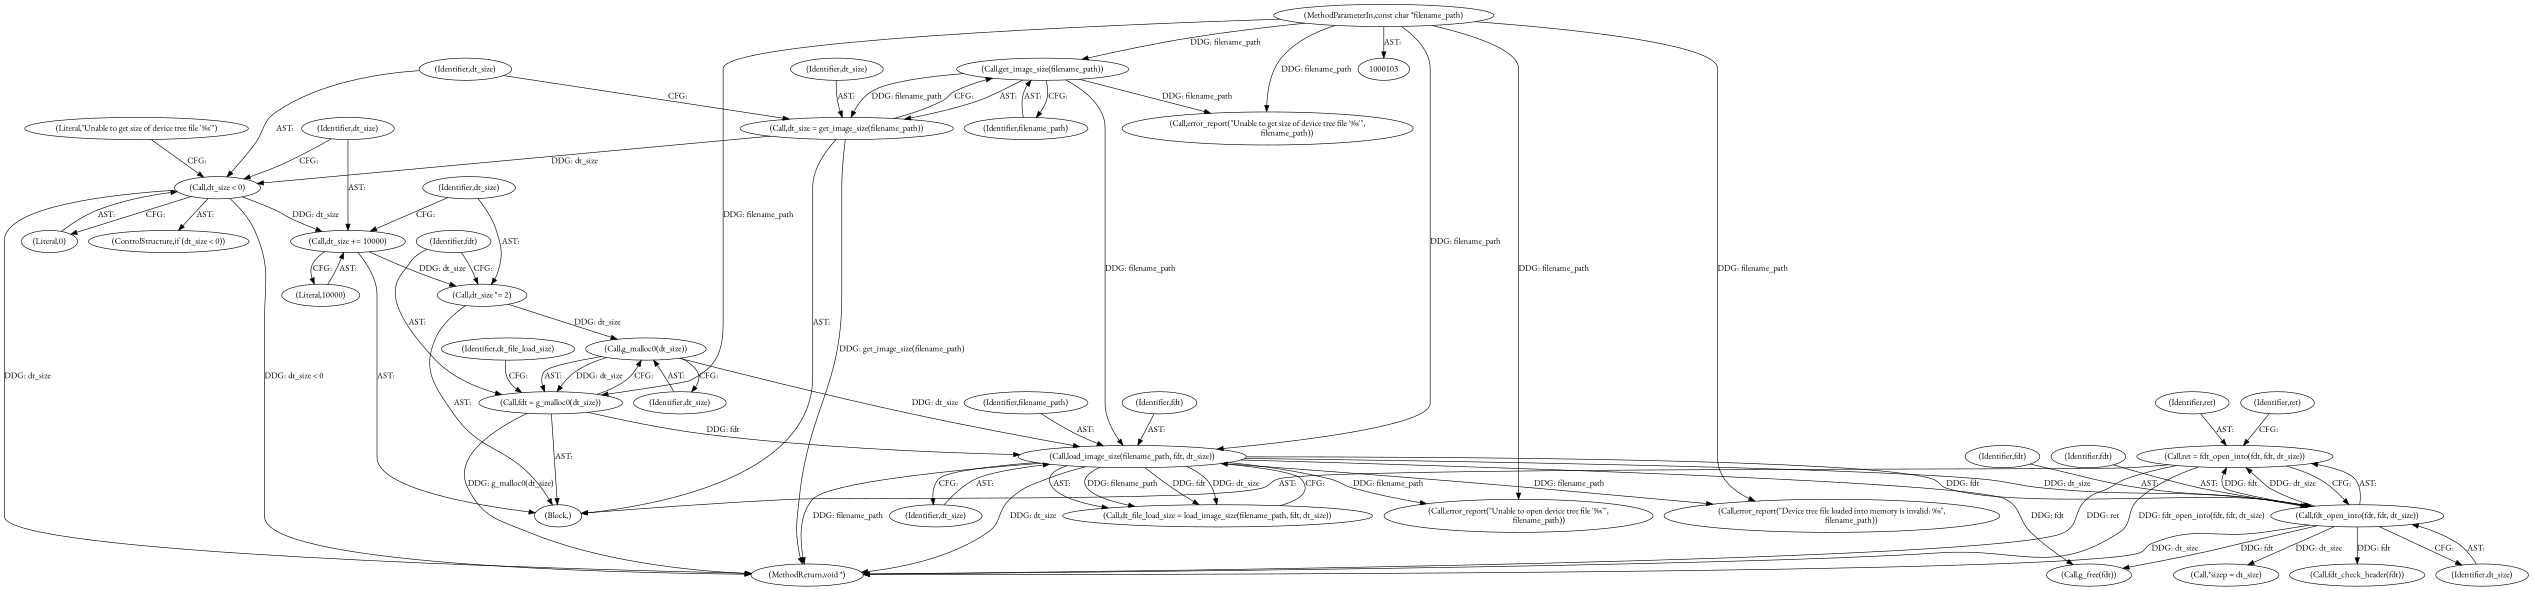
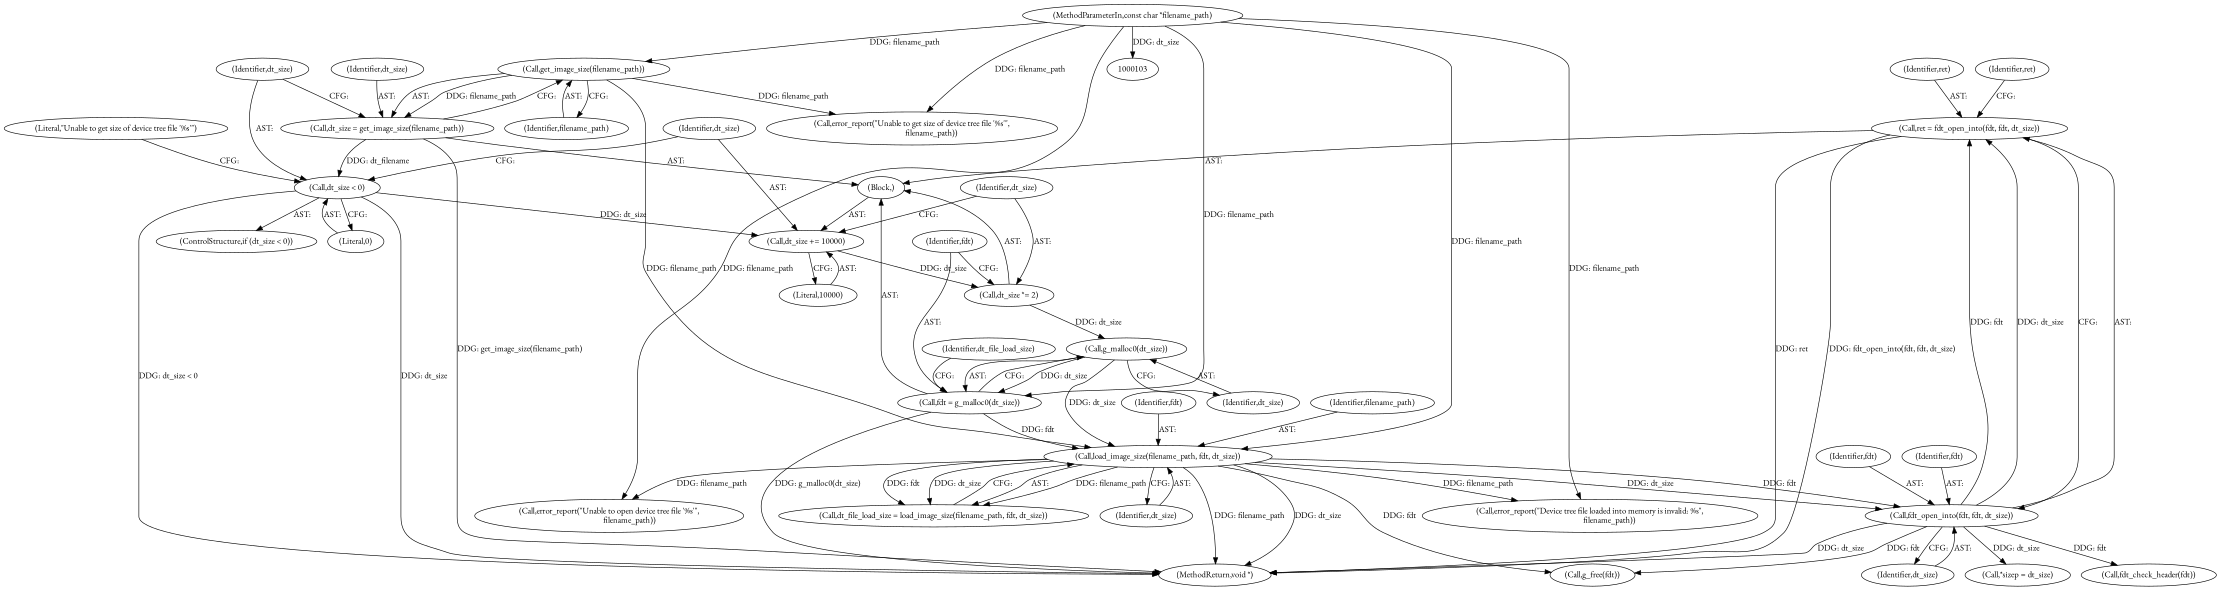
  digraph {
    fontname="EB Garamond"
    node [fontname="EB Garamond"]
    edge [fontname="EB Garamond"]
    n1 [label="(Call,ret = fdt_open_into(fdt, fdt, dt_size))"]
    n2 [label="(Call,fdt_open_into(fdt, fdt, dt_size))"]
    n3 [label="(Block,)"]
    n4 [label="(MethodReturn,void *)"]
    n5 [label="(Call,g_free(fdt))"]
    n6 [label="(Identifier,dt_size)"]
    n7 [label="(Call,*sizep = dt_size)"]
    n8 [label="(Call,fdt_check_header(fdt))"]
    n9 [label="(Call,load_image_size(filename_path, fdt, dt_size))"]
    n10 [label="(Call,dt_file_load_size = load_image_size(filename_path, fdt, dt_size))"]
    n11 [label="(Call,error_report(\"Unable to open device tree file '%s'\",\n                      filename_path))"]
    n12 [label="(Identifier,dt_size)"]
    n13 [label="(Call,error_report(\"Device tree file loaded into memory is invalid: %s\",\n                     filename_path))"]
    n14 [label="(Call,get_image_size(filename_path))"]
    n15 [label="(Call,dt_size = get_image_size(filename_path))"]
    n16 [label="(Call,error_report(\"Unable to get size of device tree file '%s'\",\n                     filename_path))"]
    n17 [label="(Identifier,filename_path)"]
    n18 [label="(Call,dt_size < 0)"]
    n19 [label="(MethodParameterIn,const char *filename_path)"]
    1000103
    n21 [label="(Call,fdt = g_malloc0(dt_size))"]
    n22 [label="(Call,g_malloc0(dt_size))"]
    n23 [label="(Identifier,dt_size)"]
    n24 [label="(Call,dt_size *= 2)"]
    n25 [label="(Call,dt_size += 10000)"]
    n26 [label="(Literal,10000)"]
    n27 [label="(ControlStructure,if (dt_size < 0))"]
    n28 [label="(Literal,0)"]
    n29 [label="(Identifier,ret)"]
    n30 [label="(Identifier,dt_file_load_size)"]
    n31 [label="(Identifier,fdt)"]
    n32 [label="(Identifier,dt_size)"]
    n33 [label="(Identifier,ret)"]
    n34 [label="(Identifier,dt_size)"]
    n35 [label="(Identifier,dt_size)"]
    n36 [label="(Identifier,fdt)"]
    n37 [label="(Identifier,fdt)"]
    n38 [label="(Literal,\"Unable to get size of device tree file '%s'\")"]
    n39 [label="(Identifier,dt_size)"]
    n40 [label="(Identifier,fdt)"]
    n41 [label="(Identifier,filename_path)"]
    n1 -> n2 [label="CFG: "]
    n1 -> n3 [label="AST: "]
    n1 -> n4 [label="DDG: ret"]
    n1 -> n4 [label="DDG: fdt_open_into(fdt, fdt, dt_size)"]
    n2 -> n1 [label="AST: "]
    n2 -> n1 [label="DDG: fdt"]
    n2 -> n1 [label="DDG: dt_size"]
    n2 -> n4 [label="DDG: dt_size"]
    n2 -> n5 [label="DDG: fdt"]
    n2 -> n6 [label="CFG: "]
    n2 -> n7 [label="DDG: dt_size"]
    n2 -> n8 [label="DDG: fdt"]
    n6 -> n2 [label="AST: "]
    n9 -> n2 [label="DDG: fdt"]
    n9 -> n2 [label="DDG: dt_size"]
    n9 -> n4 [label="DDG: dt_size"]
    n9 -> n4 [label="DDG: filename_path"]
    n9 -> n5 [label="DDG: fdt"]
    n9 -> n10 [label="AST: "]
    n9 -> n10 [label="DDG: filename_path"]
    n9 -> n10 [label="DDG: fdt"]
    n9 -> n10 [label="DDG: dt_size"]
    n9 -> n11 [label="DDG: filename_path"]
    n9 -> n12 [label="CFG: "]
    n9 -> n13 [label="DDG: filename_path"]
    n10 -> n9 [label="CFG: "]
    n12 -> n9 [label="AST: "]
    n14 -> n9 [label="DDG: filename_path"]
    n14 -> n15 [label="AST: "]
    n14 -> n15 [label="DDG: filename_path"]
    n14 -> n16 [label="DDG: filename_path"]
    n14 -> n17 [label="CFG: "]
    n15 -> n3 [label="AST: "]
    n15 -> n4 [label="DDG: get_image_size(filename_path)"]
    n15 -> n14 [label="CFG: "]
-   n15 -> n18 [label="DDG: dt_size"]
+   n15 -> n18 [label="DDG: dt_filename"]
    n17 -> n14 [label="AST: "]
    n18 -> n4 [label="DDG: dt_size < 0"]
    n18 -> n4 [label="DDG: dt_size"]
    n18 -> n25 [label="DDG: dt_size"]
    n18 -> n27 [label="AST: "]
    n18 -> n28 [label="CFG: "]
    n19 -> n9 [label="DDG: filename_path"]
    n19 -> n11 [label="DDG: filename_path"]
    n19 -> n13 [label="DDG: filename_path"]
    n19 -> n14 [label="DDG: filename_path"]
    n19 -> n16 [label="DDG: filename_path"]
-   n19 -> 1000103 [label="AST: "]
+   n19 -> 1000103 [label="DDG: dt_size"]
    n19 -> n21 [label="DDG: filename_path"]
    n21 -> n3 [label="AST: "]
    n21 -> n4 [label="DDG: g_malloc0(dt_size)"]
    n21 -> n9 [label="DDG: fdt"]
    n21 -> n22 [label="CFG: "]
    n22 -> n9 [label="DDG: dt_size"]
    n22 -> n21 [label="AST: "]
    n22 -> n21 [label="DDG: dt_size"]
    n22 -> n23 [label="CFG: "]
    n23 -> n22 [label="AST: "]
    n24 -> n3 [label="AST: "]
    n24 -> n22 [label="DDG: dt_size"]
-   n25 -> n3 [label="AST: "]
+   n3 -> n25 [label="AST: "]
    n25 -> n24 [label="DDG: dt_size"]
    n25 -> n26 [label="CFG: "]
    n26 -> n25 [label="AST: "]
    n28 -> n18 [label="AST: "]
    n29 -> n1 [label="AST: "]
    n30 -> n21 [label="CFG: "]
    n31 -> n21 [label="AST: "]
    n31 -> n24 [label="CFG: "]
    n32 -> n15 [label="AST: "]
    n33 -> n1 [label="CFG: "]
    n34 -> n24 [label="AST: "]
    n34 -> n25 [label="CFG: "]
    n35 -> n15 [label="CFG: "]
    n35 -> n18 [label="AST: "]
    n36 -> n2 [label="AST: "]
    n37 -> n9 [label="AST: "]
    n38 -> n18 [label="CFG: "]
    n39 -> n18 [label="CFG: "]
    n39 -> n25 [label="AST: "]
    n40 -> n2 [label="AST: "]
    n41 -> n9 [label="AST: "]
  }
